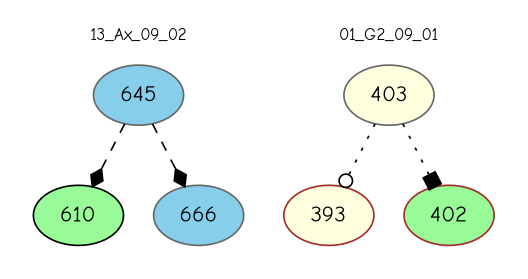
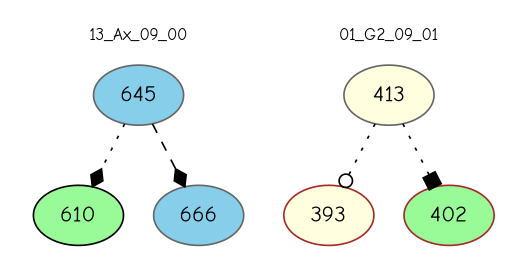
  digraph {
    fontname="Comic Neue"
    node [color=gray40 fillcolor=skyblue fontname="Comic Neue" style=filled]
    edge [arrowhead=diamond color=black fontname="Comic Neue" style=dashed]
    n1 [label=645]
    n2 [color=black fillcolor=palegreen label=610]
    n3 [label=666]
-   n4 [fillcolor=lightyellow label=403]
+   n4 [fillcolor=lightyellow label=413]
    n5 [color=brown fillcolor=lightyellow label=393]
    n6 [color=brown fillcolor=palegreen label=402]
    subgraph cluster_1 {
      color=white
      fontsize=10
-     label="13_Ax_09_02"
+     label="13_Ax_09_00"
      n1
      n2
      n3
    }
    subgraph cluster_2 {
      color=white
      fontsize=10
      label="01_G2_09_01"
      n4
      n5
      n6
    }
-   n1 -> n2
+   n1 -> n2 [style=dotted]
    n1 -> n3
    n4 -> n5 [arrowhead=odot style=dotted]
    n4 -> n6 [arrowhead=box style=dotted]
  }
